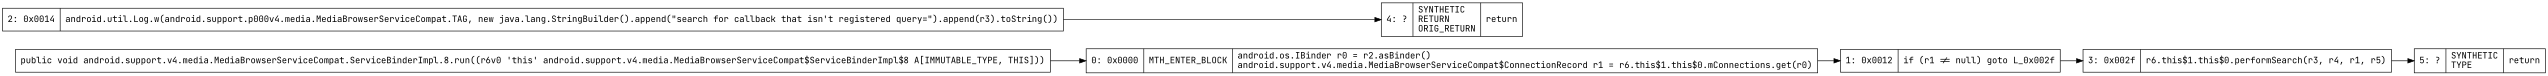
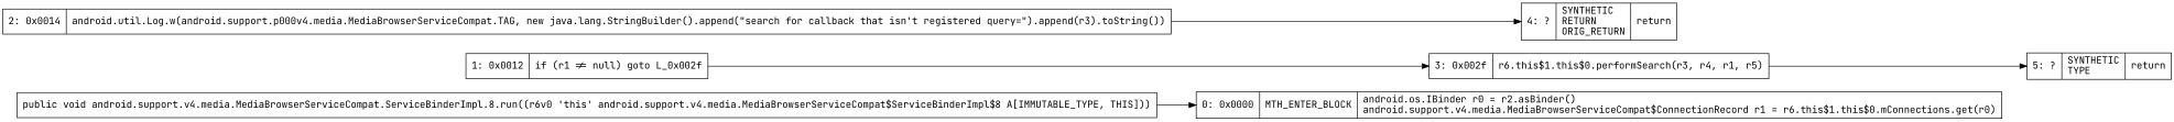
  digraph {
    fontname="JetBrains Mono"
    rankdir=LR
    node [fontname="JetBrains Mono" shape=record]
    edge [fontname="JetBrains Mono"]
    n1 [label="{0\:\ 0x0000|MTH_ENTER_BLOCK\l|android.os.IBinder r0 = r2.asBinder()\landroid.support.v4.media.MediaBrowserServiceCompat$ConnectionRecord r1 = r6.this$1.this$0.mConnections.get(r0)\l}"]
    n2 [label="{1\:\ 0x0012|if (r1 != null) goto L_0x002f\l}"]
    n3 [label="{3\:\ 0x002f|r6.this$1.this$0.performSearch(r3, r4, r1, r5)\l}"]
    n4 [label="{2\:\ 0x0014|android.util.Log.w(android.support.p000v4.media.MediaBrowserServiceCompat.TAG, new java.lang.StringBuilder().append(\"search for callback that isn't registered query=\").append(r3).toString())\l}"]
    n5 [label="{4\:\ ?|SYNTHETIC\lRETURN\lORIG_RETURN\l|return\l}"]
    n6 [label="{5\:\ ?|SYNTHETIC\lTYPE\l|return\l}"]
    n7 [label="{public void android.support.v4.media.MediaBrowserServiceCompat.ServiceBinderImpl.8.run((r6v0 'this' android.support.v4.media.MediaBrowserServiceCompat$ServiceBinderImpl$8 A[IMMUTABLE_TYPE, THIS])) }"]
-   n1 -> n2
    n2 -> n3
    n3 -> n6
    n4 -> n5
    n7 -> n1
  }
